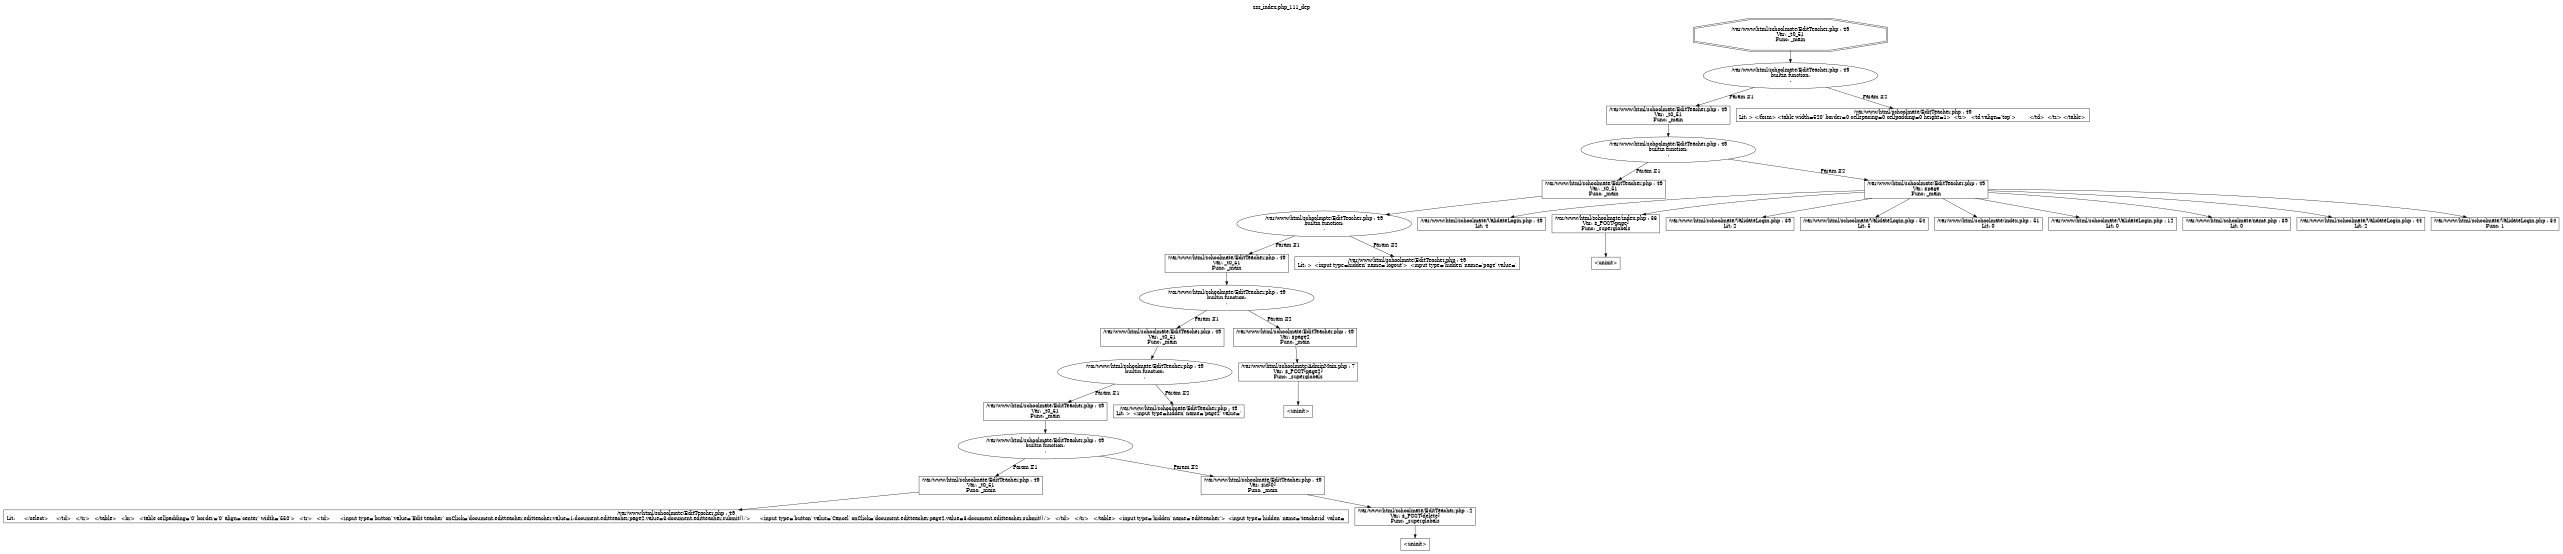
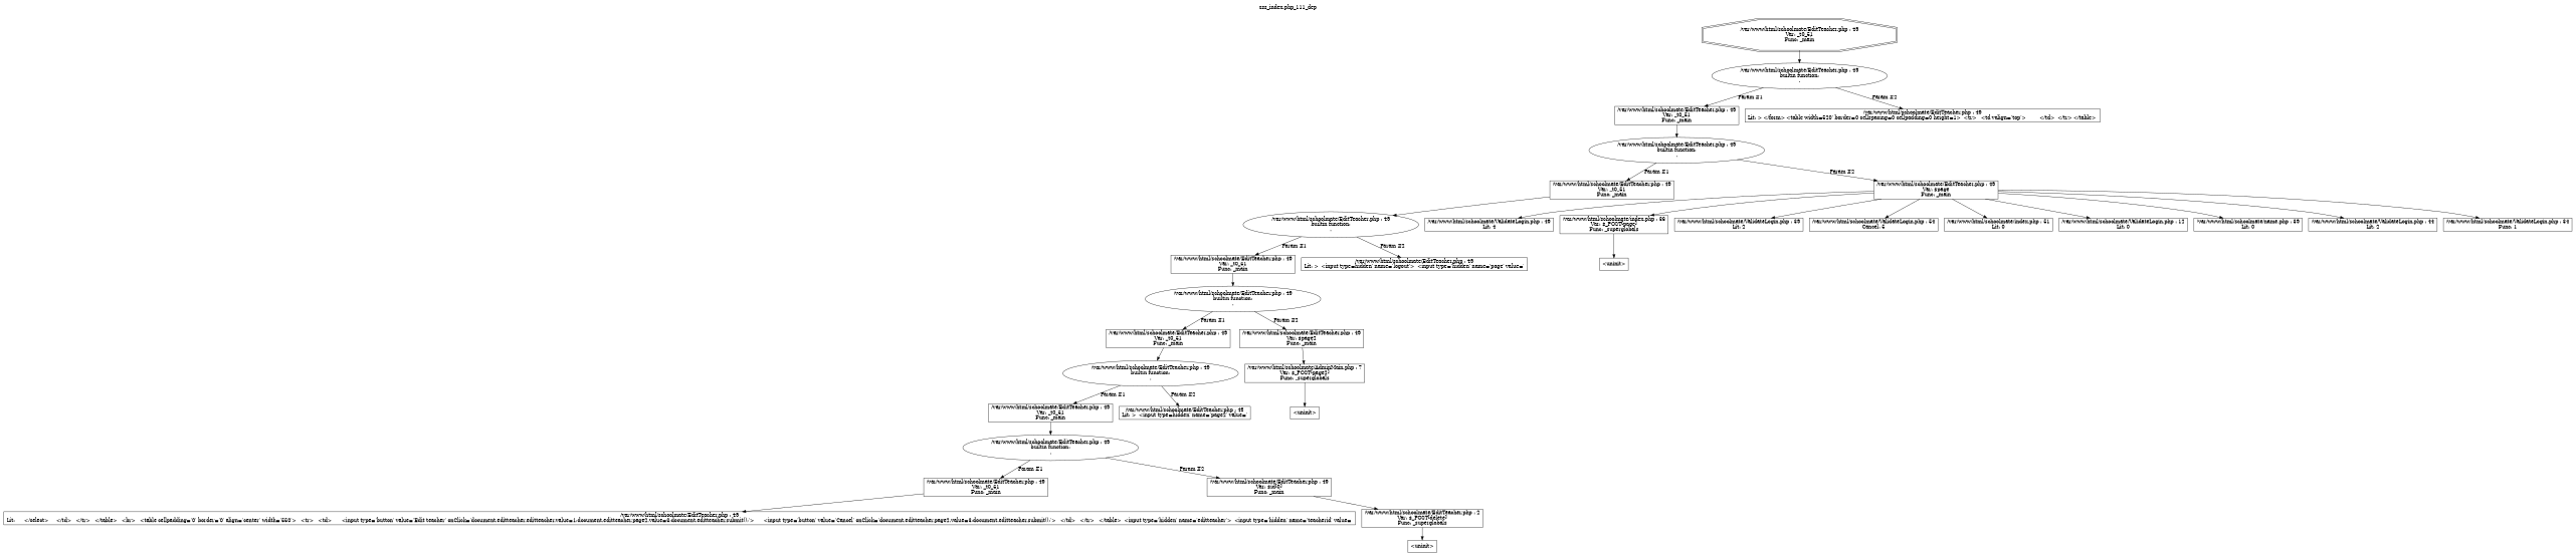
  digraph {
    label="xss_index.php_111_dep"
    labelloc=t
    node [shape=box]
    n1 [label="/var/www/html/schoolmate/EditTeacher.php : 49\nVar: _t0_51\nFunc: _main\n" shape=doubleoctagon]
    n2 [label="/var/www/html/schoolmate/EditTeacher.php : 49\nbuiltin function:\n.\n" shape=ellipse]
    n3 [label="/var/www/html/schoolmate/EditTeacher.php : 49\nVar: _t0_51\nFunc: _main\n"]
    n4 [label="/var/www/html/schoolmate/EditTeacher.php : 49\nLit: > </form> <table width=520' border=0 cellspacing=0 cellpadding=0 height=1>  <tr>   <td valign='top'>	&nbsp;   </td>  </tr> </table> \n"]
    n5 [label="/var/www/html/schoolmate/EditTeacher.php : 49\nbuiltin function:\n.\n" shape=ellipse]
    n6 [label="/var/www/html/schoolmate/EditTeacher.php : 49\nVar: _t0_51\nFunc: _main\n"]
    n7 [label="/var/www/html/schoolmate/EditTeacher.php : 49\nVar: $page\nFunc: _main\n"]
    n8 [label="/var/www/html/schoolmate/EditTeacher.php : 49\nbuiltin function:\n.\n" shape=ellipse]
    n9 [label="/var/www/html/schoolmate/ValidateLogin.php : 49\nLit: 4\n"]
    n10 [label="/var/www/html/schoolmate/index.php : 36\nVar: $_POST[page]\nFunc: _superglobals\n"]
    n11 [label="/var/www/html/schoolmate/ValidateLogin.php : 39\nLit: 2\n"]
-   n12 [label="/var/www/html/schoolmate/ValidateLogin.php : 54\nLit: 5\n"]
+   n12 [label="/var/www/html/schoolmate/ValidateLogin.php : 54\nCancel: 5\n"]
    n13 [label="/var/www/html/schoolmate/index.php : 51\nLit: 0\n"]
    n14 [label="/var/www/html/schoolmate/ValidateLogin.php : 12\nLit: 0\n"]
    n15 [label="/var/www/html/schoolmate/name.php : 39\nLit: 0\n"]
    n16 [label="/var/www/html/schoolmate/ValidateLogin.php : 44\nLit: 2\n"]
    n17 [label="/var/www/html/schoolmate/ValidateLogin.php : 34\nFunc: 1\n"]
    n18 [label="/var/www/html/schoolmate/EditTeacher.php : 49\nVar: _t0_51\nFunc: _main\n"]
    n19 [label="/var/www/html/schoolmate/EditTeacher.php : 49\nLit: >  <input type=hidden' name='logout'>  <input type='hidden' name='page' value='\n"]
    n20 [label="/var/www/html/schoolmate/EditTeacher.php : 49\nbuiltin function:\n.\n" shape=ellipse]
    n21 [label="/var/www/html/schoolmate/EditTeacher.php : 49\nVar: _t0_51\nFunc: _main\n"]
    n22 [label="/var/www/html/schoolmate/EditTeacher.php : 49\nVar: $page2\nFunc: _main\n"]
    n23 [label="/var/www/html/schoolmate/EditTeacher.php : 49\nbuiltin function:\n.\n" shape=ellipse]
    n24 [label="/var/www/html/schoolmate/AdminMain.php : 7\nVar: $_POST[page2]\nFunc: _superglobals\n"]
    n25 [label="/var/www/html/schoolmate/EditTeacher.php : 49\nVar: _t0_51\nFunc: _main\n"]
    n26 [label="/var/www/html/schoolmate/EditTeacher.php : 49\nLit: >  <input type=hidden' name='page2' value='\n"]
    n27 [label="/var/www/html/schoolmate/EditTeacher.php : 49\nbuiltin function:\n.\n" shape=ellipse]
    n28 [label="/var/www/html/schoolmate/EditTeacher.php : 49\nVar: _t0_51\nFunc: _main\n"]
    n29 [label="/var/www/html/schoolmate/EditTeacher.php : 49\nVar: $id[0]\nFunc: _main\n"]
    n30 [label="/var/www/html/schoolmate/EditTeacher.php : 49\nLit:      </select>	</td>   </tr>   </table>   <br>   <table cellpadding='0' border='0' align='center' width='550'>   <tr>   <td>	<input type='button' value='Edit teacher' onClick='document.editteacher.editteacher.value=1;document.editteacher.page2.value=3;document.editteacher.submit();'>	<input type='button' value='Cancel' onClick='document.editteacher.page2.value=3;document.editteacher.submit();'>   </td>   </tr>   </table>  <input type='hidden' name='editteacher'>  <input type='hidden' name='teacherid' value='\n"]
    n31 [label="/var/www/html/schoolmate/EditTeacher.php : 2\nVar: $_POST[delete]\nFunc: _superglobals\n"]
    n32 [label="<uninit>"]
    n33 [label="<uninit>"]
    n34 [label="<uninit>"]
    n1 -> n2
    n2 -> n3 [label="Param #1"]
    n2 -> n4 [label="Param #2"]
    n3 -> n5
    n5 -> n6 [label="Param #1"]
    n5 -> n7 [label="Param #2"]
    n6 -> n8
    n7 -> n9
    n7 -> n10
    n7 -> n11
    n7 -> n12
    n7 -> n13
    n7 -> n14
    n7 -> n15
    n7 -> n16
    n7 -> n17
    n8 -> n18 [label="Param #1"]
    n8 -> n19 [label="Param #2"]
    n10 -> n34
    n18 -> n20
    n20 -> n21 [label="Param #1"]
    n20 -> n22 [label="Param #2"]
    n21 -> n23
    n22 -> n24
    n23 -> n25 [label="Param #1"]
    n23 -> n26 [label="Param #2"]
    n24 -> n33
    n25 -> n27
    n27 -> n28 [label="Param #1"]
    n27 -> n29 [label="Param #2"]
    n28 -> n30
    n29 -> n31
    n31 -> n32
  }
